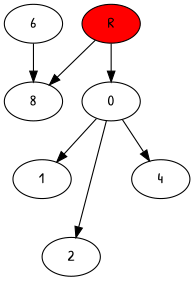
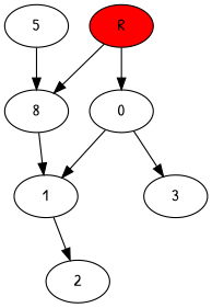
  digraph {
    fontname="Patrick Hand"
    node [fontname="Patrick Hand"]
    edge [fontname="Patrick Hand"]
    1
    2
-   5 [label=6]
+   5
    8
    n5 [label=0]
-   3 [label=4]
+   3
    R [fillcolor="#ff0000" style=filled]
-   n5 -> 2
+   1 -> 2
    5 -> 8
+   8 -> 1
    n5 -> 1
    n5 -> 3
    R -> 8
    R -> n5
  }
